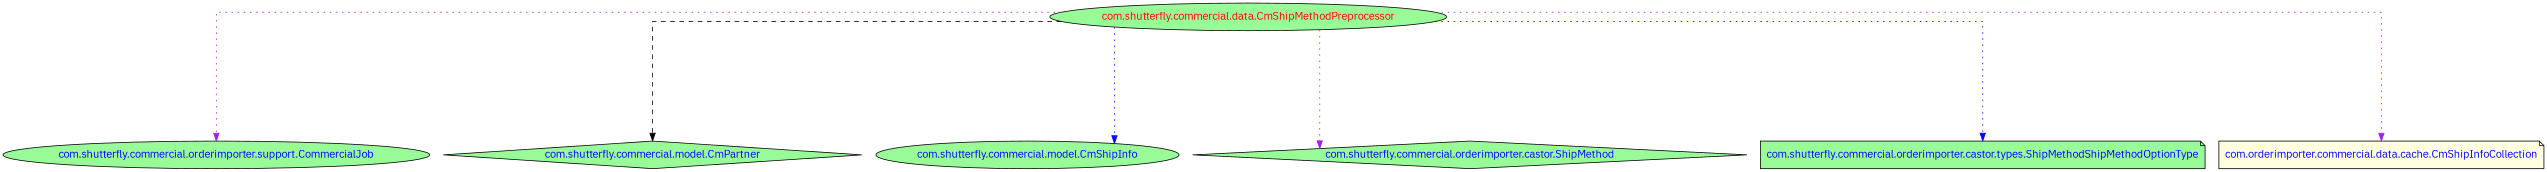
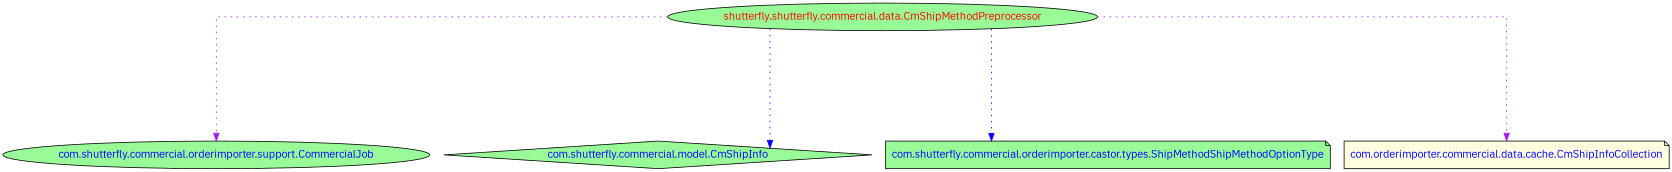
  digraph {
    concentrate=true
    fontname="IBM Plex Sans"
    rankdir=TB
    ranksep=2.0
    splines=ortho
    node [fillcolor=palegreen fontcolor=blue fontname="IBM Plex Sans" shape=ellipse style=filled]
    edge [color=purple fontname="IBM Plex Sans" style=dotted]
-   "com.shutterfly.commercial.data.CmShipMethodPreprocessor" [fontcolor=red]
+   "com.shutterfly.commercial.data.CmShipMethodPreprocessor" [fontcolor=red label="shutterfly.shutterfly.commercial.data.CmShipMethodPreprocessor"]
    "com.shutterfly.commercial.orderimporter.support.CommercialJob"
-   "com.shutterfly.commercial.model.CmPartner" [shape=diamond]
-   "com.shutterfly.commercial.model.CmShipInfo"
-   "com.shutterfly.commercial.orderimporter.castor.ShipMethod" [shape=diamond]
+   "com.shutterfly.commercial.model.CmShipInfo" [shape=diamond]
    "com.shutterfly.commercial.orderimporter.castor.types.ShipMethodShipMethodOptionType" [shape=note]
    n7 [fillcolor=lightyellow label="com.orderimporter.commercial.data.cache.CmShipInfoCollection" shape=note]
    "com.shutterfly.commercial.data.CmShipMethodPreprocessor" -> "com.shutterfly.commercial.orderimporter.support.CommercialJob"
-   "com.shutterfly.commercial.data.CmShipMethodPreprocessor" -> "com.shutterfly.commercial.model.CmPartner" [color=black style=dashed]
    "com.shutterfly.commercial.data.CmShipMethodPreprocessor" -> "com.shutterfly.commercial.model.CmShipInfo" [color=blue]
-   "com.shutterfly.commercial.data.CmShipMethodPreprocessor" -> "com.shutterfly.commercial.orderimporter.castor.ShipMethod"
    "com.shutterfly.commercial.data.CmShipMethodPreprocessor" -> "com.shutterfly.commercial.orderimporter.castor.types.ShipMethodShipMethodOptionType" [color=blue]
    "com.shutterfly.commercial.data.CmShipMethodPreprocessor" -> n7
  }
